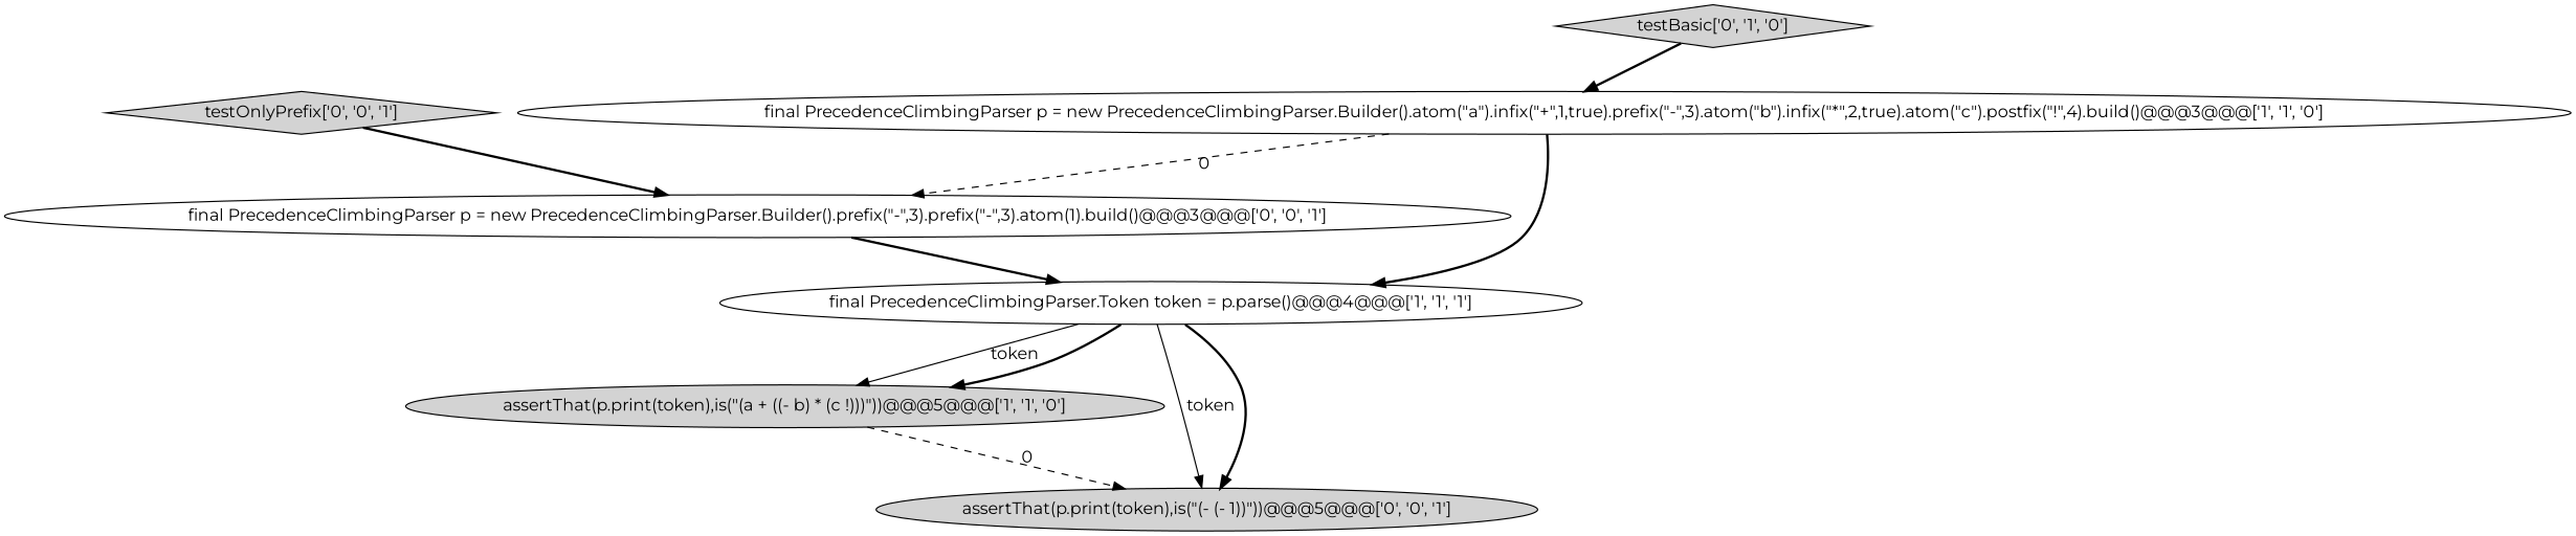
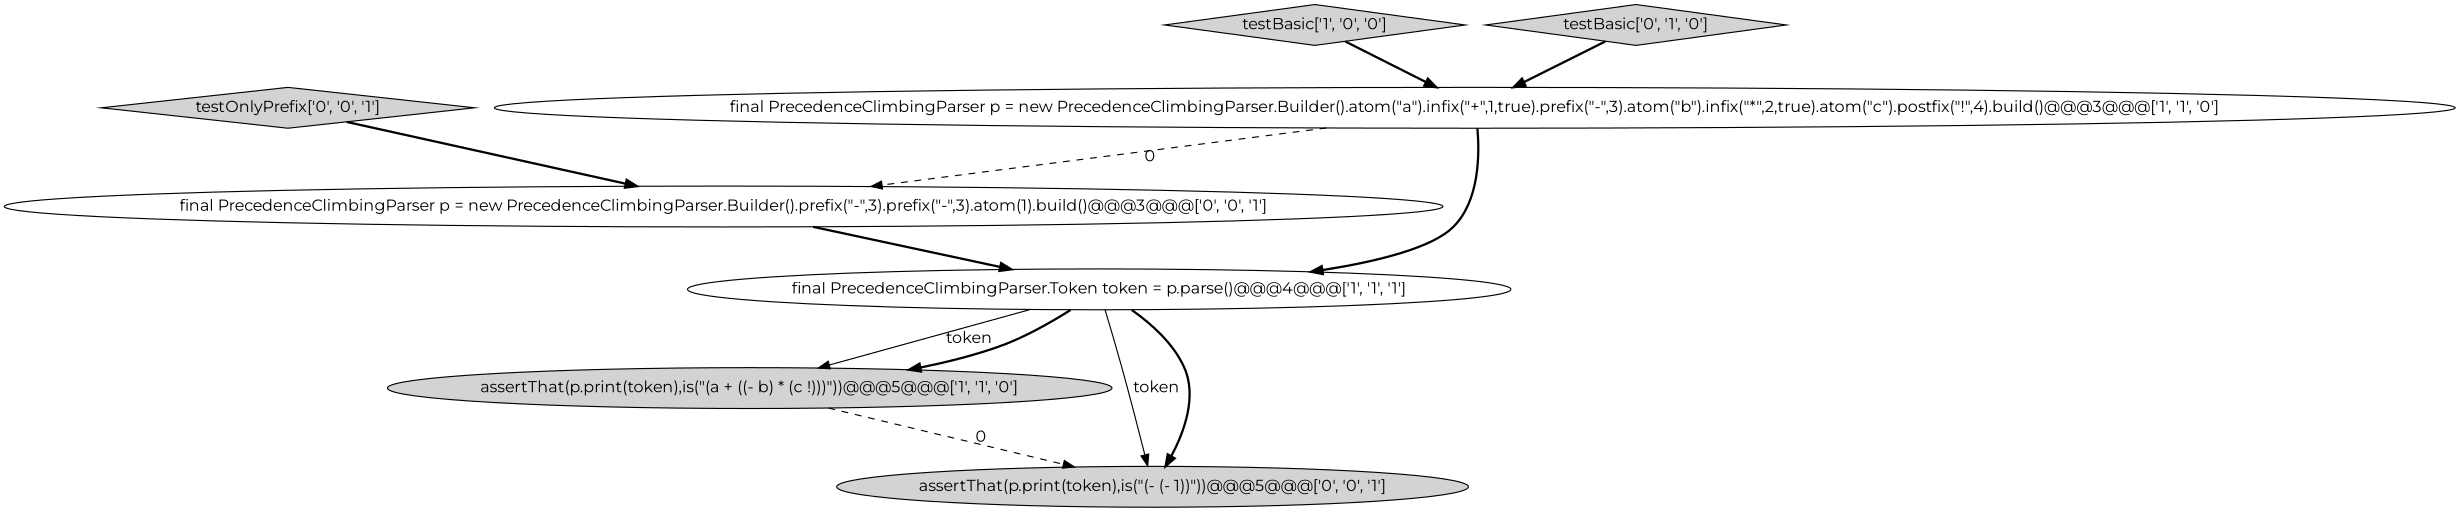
  digraph {
    fontname=Montserrat
    node [fillcolor=lightgray shape=ellipse style=filled fontname=Montserrat]
    edge [style=bold fontname=Montserrat]
    n1 [label="testOnlyPrefix['0', '0', '1']" shape=diamond]
    n2 [fillcolor=white label="final PrecedenceClimbingParser p = new PrecedenceClimbingParser.Builder().prefix(\"-\",3).prefix(\"-\",3).atom(1).build()@@@3@@@['0', '0', '1']"]
    n3 [fillcolor=white label="final PrecedenceClimbingParser.Token token = p.parse()@@@4@@@['1', '1', '1']"]
    n4 [label="assertThat(p.print(token),is(\"(a + ((- b) * (c !)))\"))@@@5@@@['1', '1', '0']"]
    n5 [label="assertThat(p.print(token),is(\"(- (- 1))\"))@@@5@@@['0', '0', '1']"]
+   n6 [label="testBasic['1', '0', '0']" shape=diamond]
    n7 [fillcolor=white label="final PrecedenceClimbingParser p = new PrecedenceClimbingParser.Builder().atom(\"a\").infix(\"+\",1,true).prefix(\"-\",3).atom(\"b\").infix(\"*\",2,true).atom(\"c\").postfix(\"!\",4).build()@@@3@@@['1', '1', '0']"]
    n8 [label="testBasic['0', '1', '0']" shape=diamond]
    n1 -> n2
    n2 -> n3
    n3 -> n4 [label=token style=solid]
    n3 -> n4
    n3 -> n5 [label=token style=solid]
    n3 -> n5
    n4 -> n5 [label=0 style=dashed]
+   n6 -> n7
    n7 -> n2 [label=0 style=dashed]
    n7 -> n3
    n8 -> n7
  }
